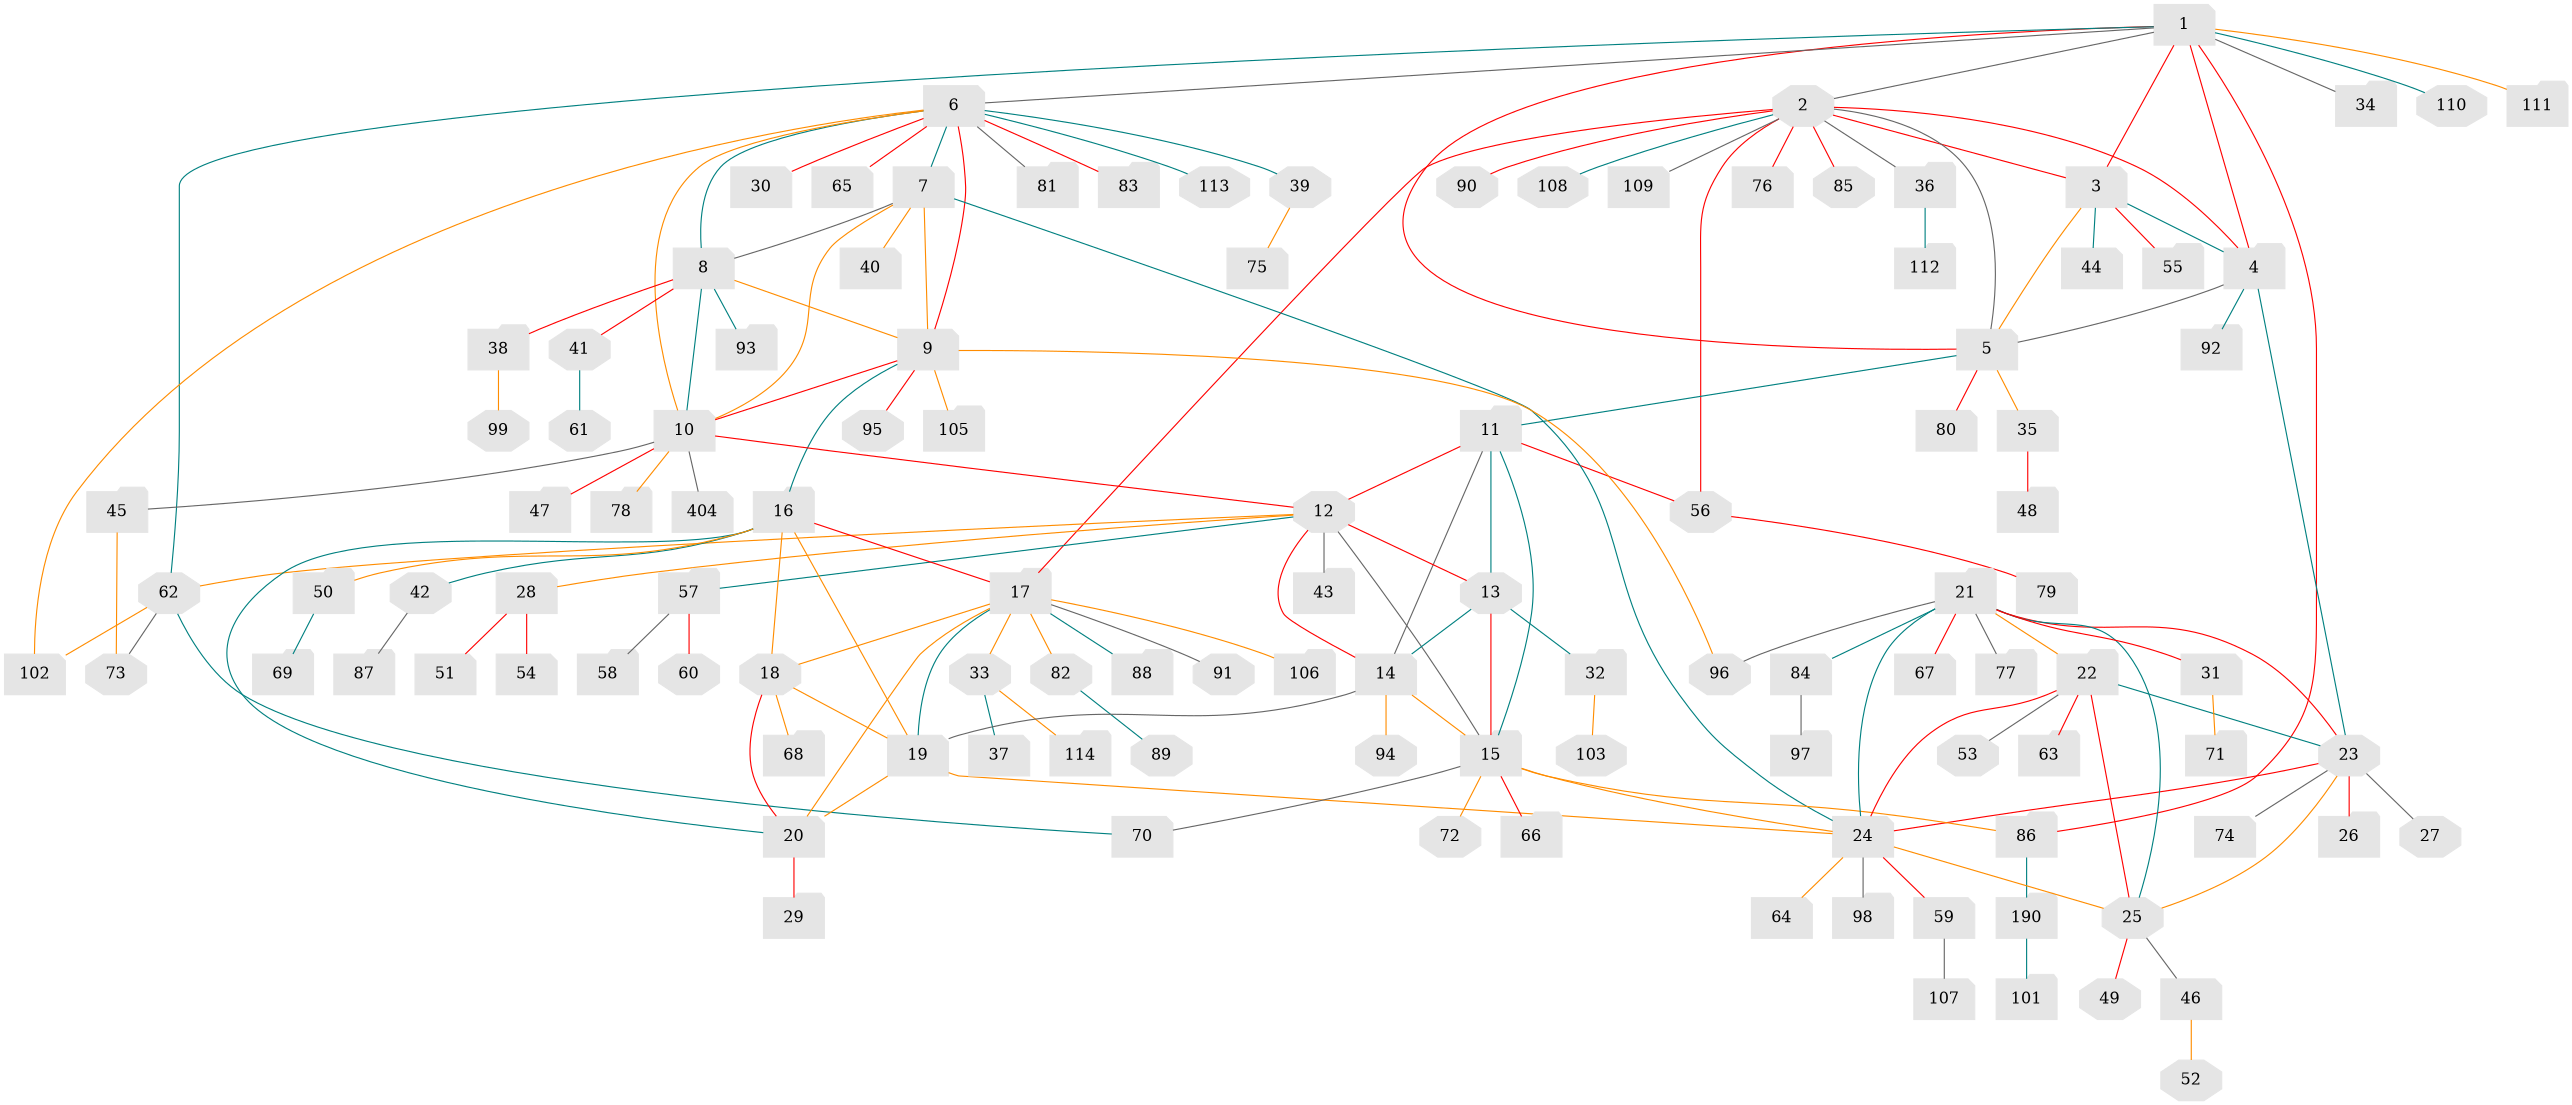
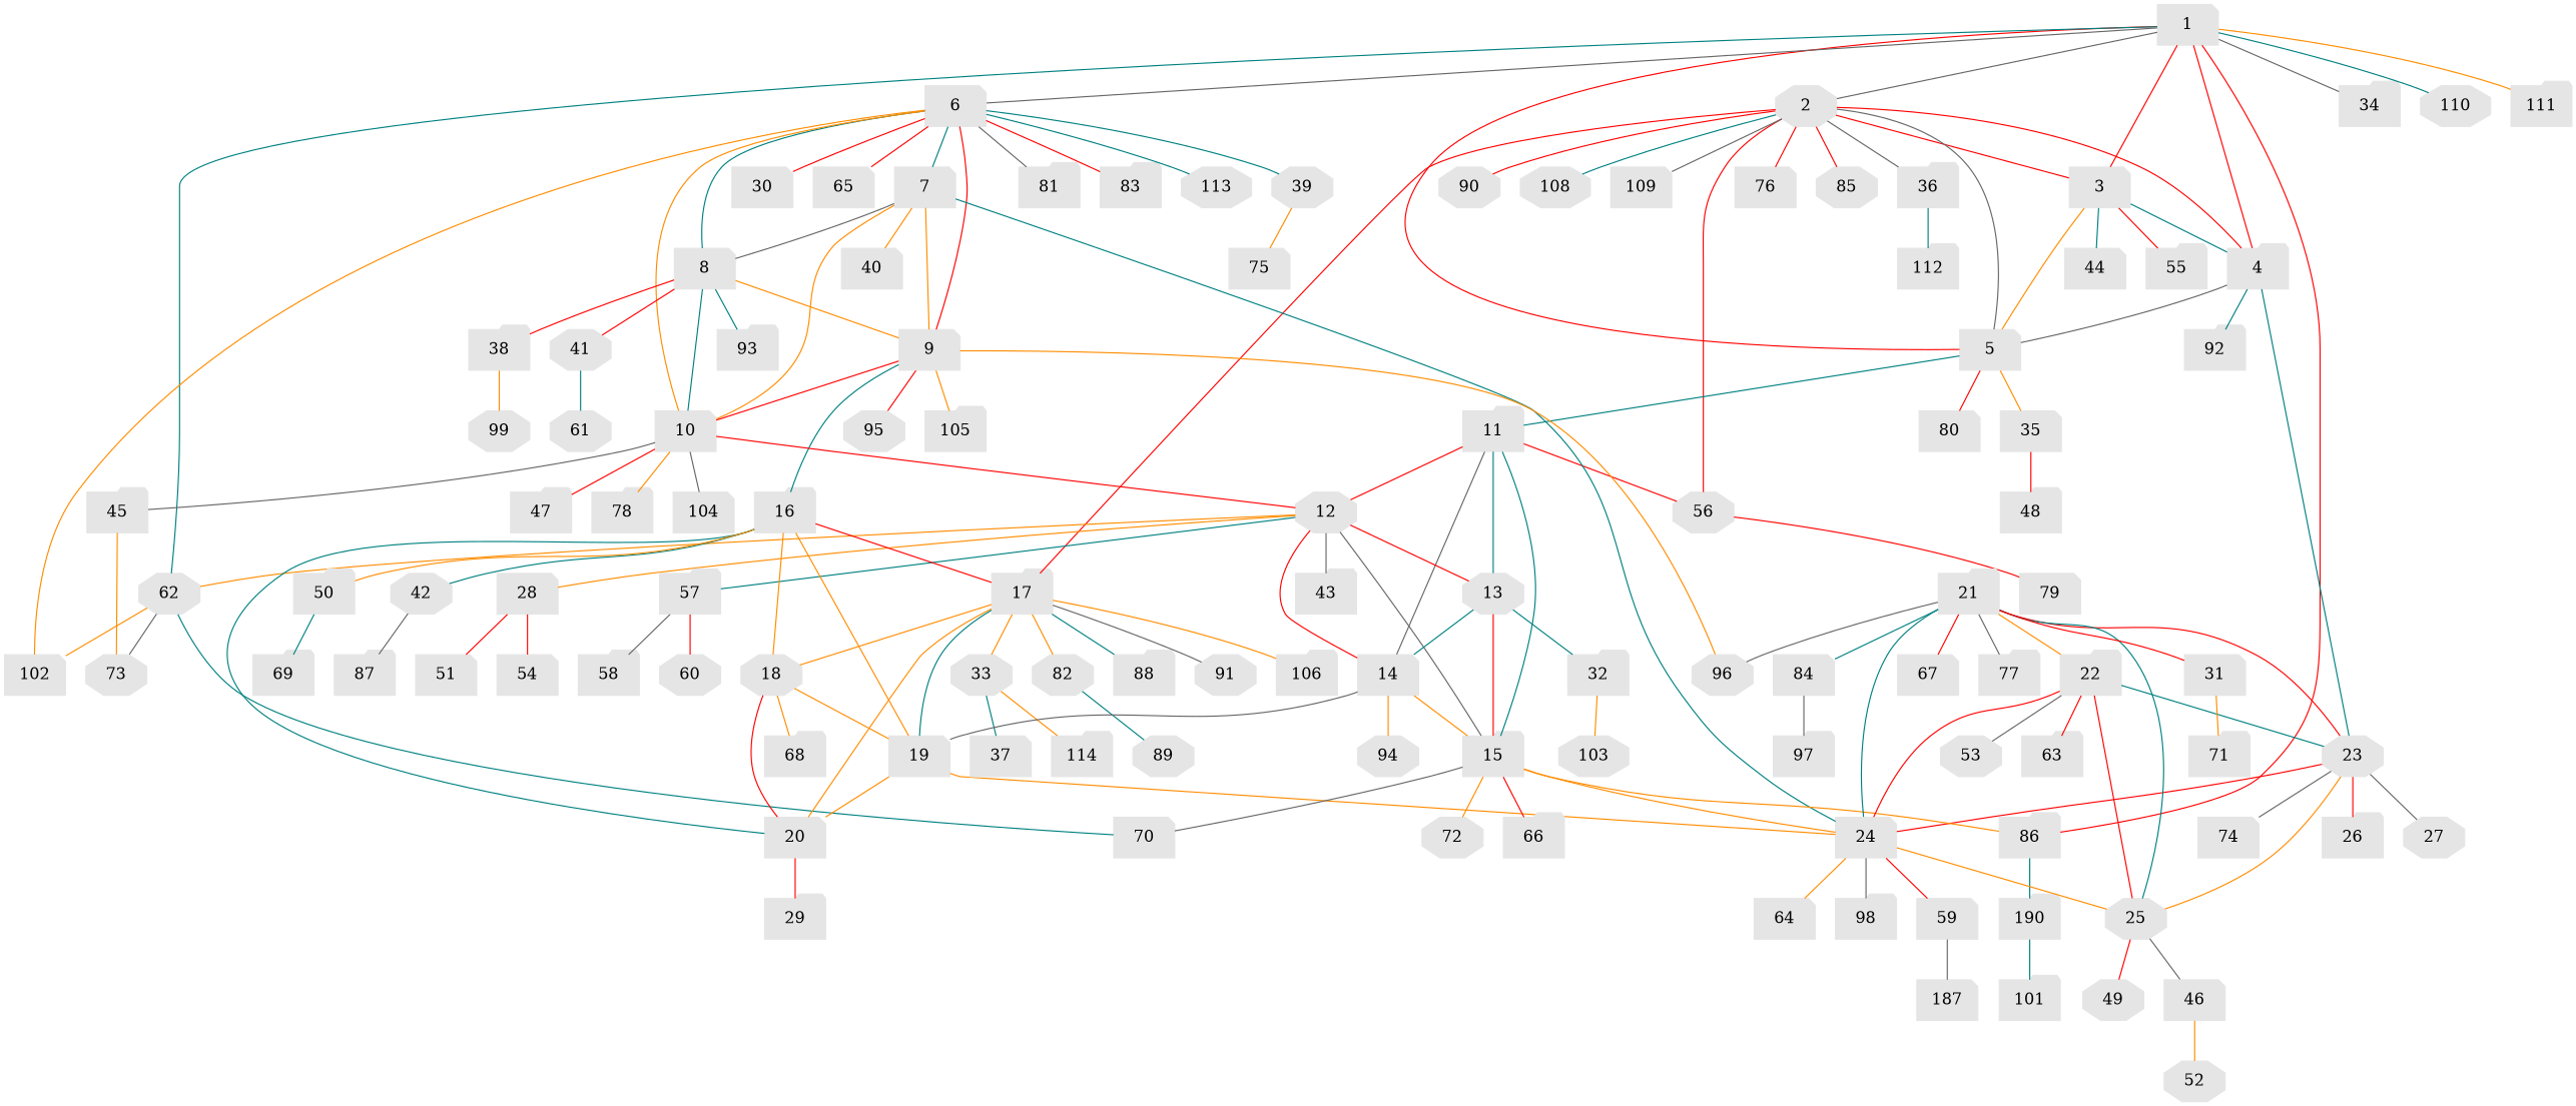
  graph {
    node [color=gray90 shape=folder style=filled]
    edge [color=red]
    1 [shape=note]
    2 [shape=octagon]
    3 [shape=note]
    4
    5 [shape=note]
    6 [shape=note]
    34
    62 [shape=octagon]
    86
    110 [shape=octagon]
    111
    17
    36
    56 [shape=octagon]
    76 [shape=note]
    85 [shape=octagon]
    90 [shape=octagon]
    108 [shape=octagon]
    109 [shape=note]
    44 [shape=note]
    55
    23 [shape=octagon]
    92
    11
    35 [shape=note]
    80 [shape=note]
    7 [shape=note]
    8 [shape=note]
    9 [shape=note]
    10 [shape=note]
    30 [shape=note]
    39 [shape=octagon]
    65 [shape=note]
    81
    83
    102 [shape=note]
    113 [shape=octagon]
    70 [shape=note]
    73 [shape=octagon]
    n40 [label=190]
    19 [shape=note]
    18 [shape=octagon]
    20 [shape=note]
    33 [shape=octagon]
    82 [shape=octagon]
    88
    91 [shape=octagon]
    106
    112
    79 [shape=note]
    24 [shape=note]
    25 [shape=octagon]
    26
    27 [shape=octagon]
    74 [shape=note]
    12 [shape=octagon]
    13 [shape=octagon]
    14 [shape=note]
    15
    48
    40 [shape=note]
    38
    41 [shape=octagon]
    93
    16
    95 [shape=octagon]
    96 [shape=octagon]
    105
    45
    47
    78
-   104 [shape=note label=404]
+   104 [shape=note]
    75 [shape=note]
    59 [shape=note]
    64 [shape=note]
    98
    99 [shape=octagon]
    61 [shape=octagon]
    42 [shape=octagon]
    50
    28 [shape=note]
    43
    57
    32
    94 [shape=octagon]
    66
    72 [shape=octagon]
    51 [shape=note]
    54 [shape=note]
    58
    60 [shape=octagon]
    103 [shape=octagon]
    68
    29
    87
    69
    37 [shape=note]
    114
    89 [shape=octagon]
    21
    22
    31 [shape=note]
    67 [shape=note]
    77
    84 [shape=note]
    53 [shape=octagon]
    63
    46 [shape=note]
    49 [shape=octagon]
    71
    97
-   107 [shape=note]
+   107 [shape=note label=187]
    52 [shape=octagon]
    101
    1 -- 2 [color=gray40]
    1 -- 3
    1 -- 4
    1 -- 5
    1 -- 6 [color=gray40]
    1 -- 34 [color=gray40]
    1 -- 62 [color=teal]
    1 -- 86
    1 -- 110 [color=teal]
    1 -- 111 [color=darkorange]
    2 -- 3
    2 -- 4
    2 -- 5 [color=gray40]
    2 -- 17
    2 -- 36 [color=gray40]
    2 -- 56
    2 -- 76
    2 -- 85
    2 -- 90
    2 -- 108 [color=teal]
    2 -- 109 [color=gray40]
    3 -- 4 [color=teal]
    3 -- 5 [color=darkorange]
    3 -- 44 [color=teal]
    3 -- 55
    4 -- 5 [color=gray40]
    4 -- 23 [color=teal]
    4 -- 92 [color=teal]
    5 -- 11 [color=teal]
    5 -- 35 [color=darkorange]
    5 -- 80
    6 -- 7 [color=teal]
    6 -- 8 [color=teal]
    6 -- 9
    6 -- 10 [color=darkorange]
    6 -- 30
    6 -- 39 [color=teal]
    6 -- 65
    6 -- 81 [color=gray40]
    6 -- 83
    6 -- 102 [color=darkorange]
    6 -- 113 [color=teal]
    62 -- 102 [color=darkorange]
    62 -- 70 [color=teal]
    62 -- 73 [color=gray40]
    86 -- n40 [color=teal]
    17 -- 19 [color=teal]
    17 -- 18 [color=darkorange]
    17 -- 20 [color=darkorange]
    17 -- 33 [color=darkorange]
    17 -- 82 [color=darkorange]
    17 -- 88 [color=teal]
    17 -- 91 [color=gray40]
    17 -- 106 [color=darkorange]
    36 -- 112 [color=teal]
    56 -- 79
    23 -- 24
    23 -- 25 [color=darkorange]
    23 -- 26
    23 -- 27 [color=gray40]
    23 -- 74 [color=gray40]
    11 -- 56
    11 -- 12
    11 -- 13 [color=teal]
    11 -- 14 [color=gray40]
    11 -- 15 [color=teal]
    35 -- 48
    7 -- 8 [color=gray40]
    7 -- 9 [color=darkorange]
    7 -- 10 [color=darkorange]
    7 -- 24 [color=teal]
    7 -- 40 [color=darkorange]
    8 -- 9 [color=darkorange]
    8 -- 10 [color=teal]
    8 -- 38
    8 -- 41
    8 -- 93 [color=teal]
    9 -- 10
    9 -- 16 [color=teal]
    9 -- 95
    9 -- 96 [color=darkorange]
    9 -- 105 [color=darkorange]
    10 -- 12
    10 -- 45 [color=gray40]
    10 -- 47
    10 -- 78 [color=darkorange]
    10 -- 104 [color=gray40]
    39 -- 75 [color=darkorange]
    n40 -- 101 [color=teal]
    19 -- 20 [color=darkorange]
    19 -- 24 [color=darkorange]
    18 -- 19 [color=darkorange]
    18 -- 20
    18 -- 68 [color=darkorange]
    20 -- 29
    33 -- 37 [color=teal]
    33 -- 114 [color=darkorange]
    82 -- 89 [color=teal]
    24 -- 25 [color=darkorange]
    24 -- 59
    24 -- 64 [color=darkorange]
    24 -- 98 [color=gray40]
    25 -- 46 [color=gray40]
    25 -- 49
    12 -- 62 [color=darkorange]
    12 -- 13
    12 -- 14
    12 -- 15 [color=gray40]
    12 -- 28 [color=darkorange]
    12 -- 43 [color=gray40]
    12 -- 57 [color=teal]
    13 -- 14 [color=teal]
    13 -- 15
    13 -- 32 [color=teal]
    14 -- 19 [color=gray40]
    14 -- 15 [color=darkorange]
    14 -- 94 [color=darkorange]
    15 -- 86 [color=darkorange]
    15 -- 70 [color=gray40]
    15 -- 24 [color=darkorange]
    15 -- 66
    15 -- 72 [color=darkorange]
    38 -- 99 [color=darkorange]
    41 -- 61 [color=teal]
    16 -- 17
    16 -- 19 [color=darkorange]
    16 -- 18 [color=darkorange]
    16 -- 20 [color=teal]
    16 -- 42 [color=teal]
    16 -- 50 [color=darkorange]
    45 -- 73 [color=darkorange]
    59 -- 107 [color=gray40]
    42 -- 87 [color=gray40]
    50 -- 69 [color=teal]
    28 -- 51
    28 -- 54
    57 -- 58 [color=gray40]
    57 -- 60
    32 -- 103 [color=darkorange]
    21 -- 23
    21 -- 24 [color=teal]
    21 -- 25 [color=teal]
    21 -- 96 [color=gray40]
    21 -- 22 [color=darkorange]
    21 -- 31
    21 -- 67
    21 -- 77 [color=gray40]
    21 -- 84 [color=teal]
    22 -- 23 [color=teal]
    22 -- 24
    22 -- 25
    22 -- 53 [color=gray40]
    22 -- 63
    31 -- 71 [color=darkorange]
    84 -- 97 [color=gray40]
    46 -- 52 [color=darkorange]
  }
